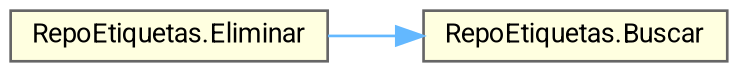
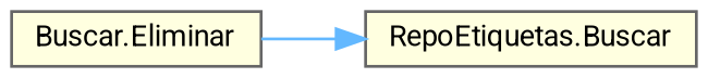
  digraph {
    rankdir=LR
    fontname=Roboto
    node [fillcolor=lightyellow fontname=Roboto fontsize=10 shape=box style=filled]
-   n1 [color=gray40 fontcolor=black height=0.2 label="RepoEtiquetas.Eliminar" width=0.4]
+   n1 [color=gray40 fontcolor=black height=0.2 label="Buscar.Eliminar" width=0.4]
    n2 [color=grey40 height=0.2 label="RepoEtiquetas.Buscar" width=0.4]
    n1 -> n2 [color=steelblue1 fontname=Roboto fontsize=10 labelfontname=Helvetica labelfontsize=10 style=solid]
  }
